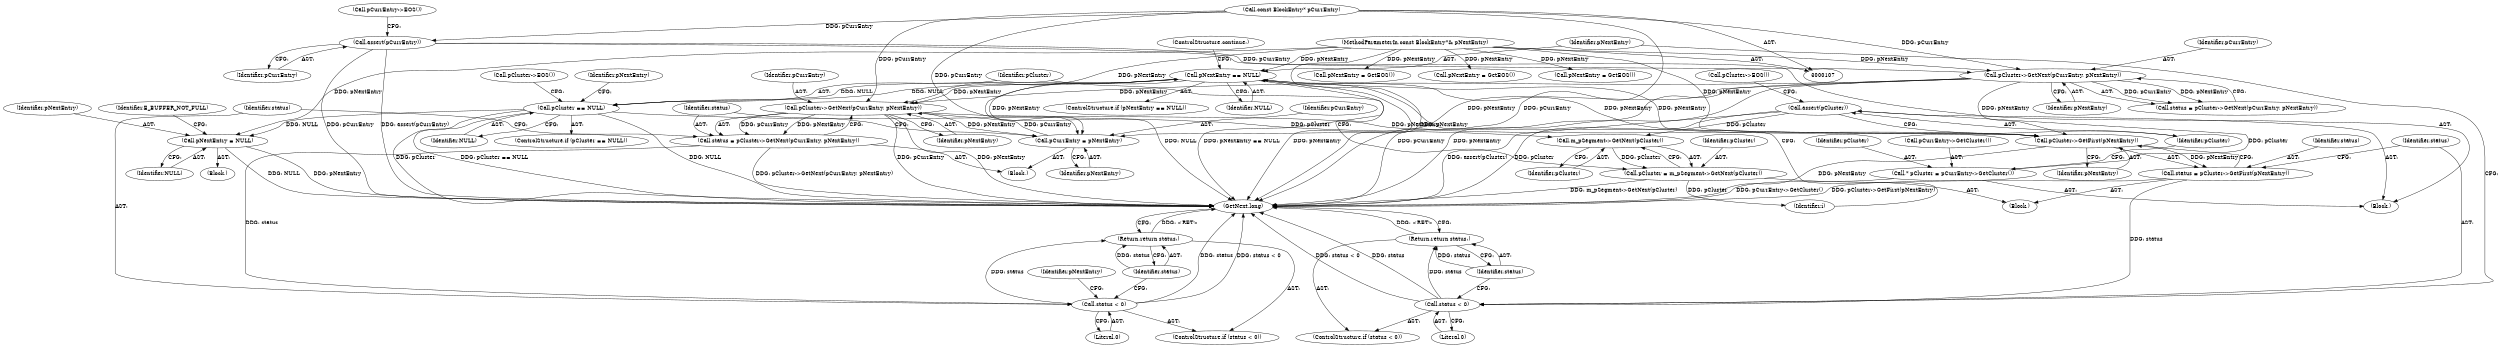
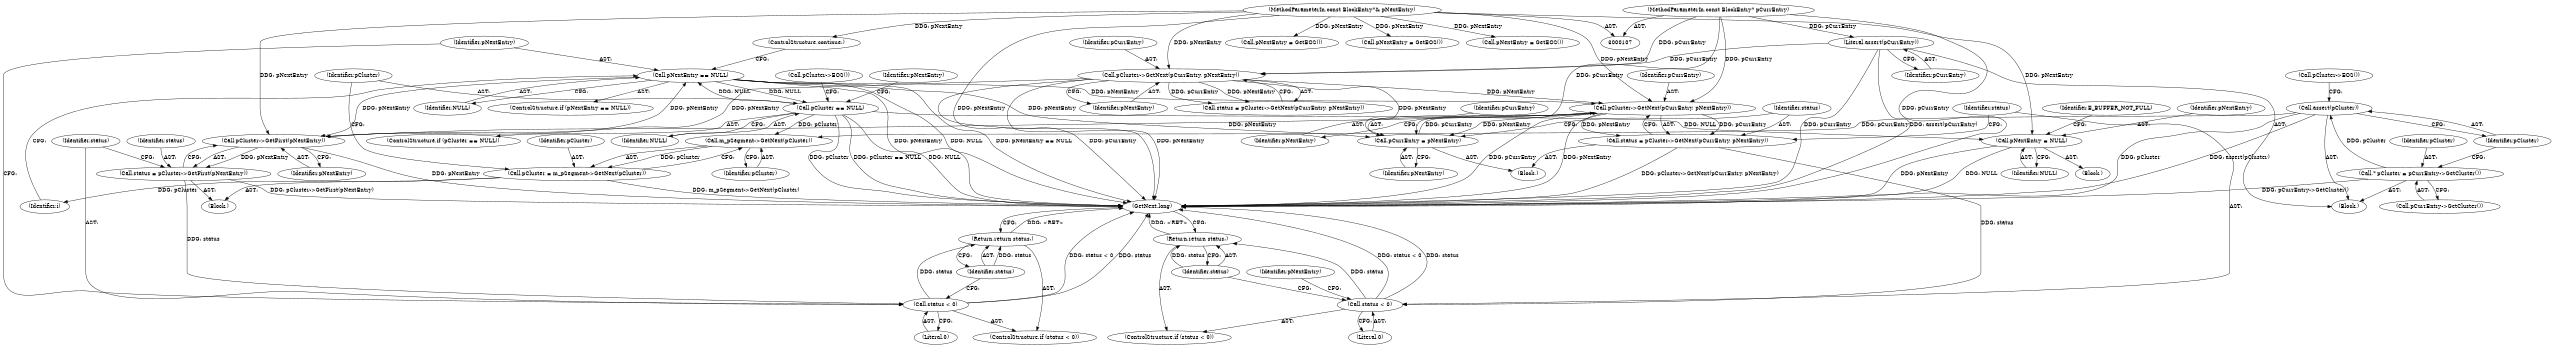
  digraph {
    n1 [label="(Call,pNextEntry == NULL)"]
    n2 [label="(Call,pCluster->GetFirst(pNextEntry))"]
    n3 [label="(Call,pCluster == NULL)"]
    n4 [label="(Call,pCluster->GetNext(pCurrEntry, pNextEntry))"]
    n5 [label="(Call,pCurrEntry = pNextEntry)"]
    n6 [label="(ControlStructure,if (pNextEntry == NULL))"]
    n7 [label="(Identifier,NULL)"]
    n8 [label="(GetNext,long)"]
    n9 [label="(Call,status = pCluster->GetFirst(pNextEntry))"]
    n10 [label="(Identifier,pNextEntry)"]
    n11 [label="(Call,pNextEntry = NULL)"]
    n12 [label="(Call,m_pSegment->GetNext(pCluster))"]
    n13 [label="(ControlStructure,if (pCluster == NULL))"]
    n14 [label="(Identifier,NULL)"]
    n15 [label="(Call,status = pCluster->GetNext(pCurrEntry, pNextEntry))"]
    n16 [label="(Identifier,pNextEntry)"]
    n17 [label="(Block,)"]
    n18 [label="(Identifier,pNextEntry)"]
    n19 [label="(Return,return status;)"]
    n20 [label="(Return,return status;)"]
    n21 [label="(Block,)"]
    n22 [label="(Call,status < 0)"]
    n23 [label="(Call,pCluster->GetNext(pCurrEntry, pNextEntry))"]
    n24 [label="(Call,status = pCluster->GetNext(pCurrEntry, pNextEntry))"]
    n25 [label="(Identifier,pNextEntry)"]
-   n26 [label="(Call,assert(pCurrEntry))"]
+   n26 [label="(Literal,assert(pCurrEntry))"]
    n27 [label="(Block,)"]
    n28 [label="(Identifier,pCurrEntry)"]
-   n29 [label="(Call,const BlockEntry* pCurrEntry)"]
+   n29 [label="(MethodParameterIn,const BlockEntry* pCurrEntry)"]
    n30 [label=3000107]
    n31 [label="(MethodParameterIn,const BlockEntry*& pNextEntry)"]
    n32 [label="(Call,pNextEntry = GetEOS())"]
    n33 [label="(Call,pNextEntry = GetEOS())"]
    n34 [label="(Call,pNextEntry = GetEOS())"]
    n35 [label="(Block,)"]
    n36 [label="(Identifier,NULL)"]
    n37 [label="(Call,pCluster = m_pSegment->GetNext(pCluster))"]
    n38 [label="(Identifier,pCluster)"]
    n39 [label="(Identifier,i)"]
    n40 [label="(Call,assert(pCluster))"]
    n41 [label="(Identifier,pCluster)"]
    n42 [label="(Call,* pCluster = pCurrEntry->GetCluster())"]
    n43 [label="(Call,pCurrEntry->GetCluster())"]
    n44 [label="(Call,status < 0)"]
    n45 [label="(Literal,0)"]
    n46 [label="(ControlStructure,if (status < 0))"]
    n47 [label="(Identifier,status)"]
    n48 [label="(Literal,0)"]
    n49 [label="(ControlStructure,if (status < 0))"]
    n50 [label="(Identifier,status)"]
    n51 [label="(Identifier,pNextEntry)"]
    n52 [label="(Identifier,pNextEntry)"]
-   n53 [label="(Call,pCurrEntry->EOS())"]
    n54 [label="(Identifier,status)"]
    n55 [label="(Identifier,status)"]
    n56 [label="(Identifier,status)"]
    n57 [label="(Identifier,pCurrEntry)"]
    n58 [label="(Identifier,pCurrEntry)"]
    n59 [label="(Call,pCluster->EOS())"]
    n60 [label="(Identifier,pNextEntry)"]
    n61 [label="(Identifier,pCurrEntry)"]
    n62 [label="(Identifier,pNextEntry)"]
    n63 [label="(Identifier,pCluster)"]
    n64 [label="(Identifier,status)"]
    n65 [label="(ControlStructure,continue;)"]
    n66 [label="(Identifier,pCluster)"]
    n67 [label="(Call,pCluster->EOS())"]
    n68 [label="(Identifier,E_BUFFER_NOT_FULL)"]
    n69 [label="(Identifier,pCluster)"]
    n1 -> n2 [label="DDG: pNextEntry"]
    n1 -> n3 [label="DDG: NULL"]
    n1 -> n4 [label="DDG: pNextEntry"]
    n1 -> n5 [label="DDG: pNextEntry"]
    n1 -> n6 [label="AST: "]
    n1 -> n7 [label="CFG: "]
    n1 -> n8 [label="DDG: pNextEntry == NULL"]
    n1 -> n8 [label="DDG: pNextEntry"]
    n1 -> n8 [label="DDG: NULL"]
    n2 -> n1 [label="DDG: pNextEntry"]
    n2 -> n8 [label="DDG: pNextEntry"]
    n2 -> n9 [label="AST: "]
    n2 -> n9 [label="DDG: pNextEntry"]
    n2 -> n10 [label="CFG: "]
    n3 -> n1 [label="DDG: NULL"]
    n3 -> n8 [label="DDG: pCluster == NULL"]
    n3 -> n8 [label="DDG: NULL"]
    n3 -> n8 [label="DDG: pCluster"]
    n3 -> n11 [label="DDG: NULL"]
    n3 -> n12 [label="DDG: pCluster"]
    n3 -> n13 [label="AST: "]
    n3 -> n14 [label="CFG: "]
    n4 -> n2 [label="DDG: pNextEntry"]
    n4 -> n5 [label="DDG: pNextEntry"]
    n4 -> n8 [label="DDG: pCurrEntry"]
    n4 -> n8 [label="DDG: pNextEntry"]
    n4 -> n15 [label="AST: "]
    n4 -> n15 [label="DDG: pCurrEntry"]
    n4 -> n15 [label="DDG: pNextEntry"]
    n4 -> n16 [label="CFG: "]
    n5 -> n4 [label="DDG: pCurrEntry"]
    n5 -> n17 [label="AST: "]
    n5 -> n18 [label="CFG: "]
    n7 -> n1 [label="AST: "]
    n8 -> n19 [label="CFG: "]
    n8 -> n20 [label="CFG: "]
    n9 -> n2 [label="CFG: "]
    n9 -> n8 [label="DDG: pCluster->GetFirst(pNextEntry)"]
    n9 -> n21 [label="AST: "]
    n9 -> n22 [label="DDG: status"]
    n10 -> n2 [label="AST: "]
    n11 -> n8 [label="DDG: NULL"]
    n11 -> n8 [label="DDG: pNextEntry"]
    n11 -> n35 [label="AST: "]
    n11 -> n36 [label="CFG: "]
    n12 -> n37 [label="AST: "]
    n12 -> n37 [label="DDG: pCluster"]
    n12 -> n38 [label="CFG: "]
    n14 -> n3 [label="AST: "]
    n15 -> n4 [label="CFG: "]
    n15 -> n8 [label="DDG: pCluster->GetNext(pCurrEntry, pNextEntry)"]
    n15 -> n17 [label="AST: "]
    n15 -> n44 [label="DDG: status"]
    n16 -> n4 [label="AST: "]
    n18 -> n5 [label="AST: "]
    n19 -> n8 [label="DDG: <RET>"]
    n19 -> n46 [label="AST: "]
    n19 -> n47 [label="CFG: "]
    n20 -> n8 [label="DDG: <RET>"]
    n20 -> n49 [label="AST: "]
    n20 -> n50 [label="CFG: "]
    n22 -> n8 [label="DDG: status < 0"]
    n22 -> n8 [label="DDG: status"]
    n22 -> n20 [label="DDG: status"]
    n22 -> n48 [label="CFG: "]
    n22 -> n49 [label="AST: "]
    n23 -> n2 [label="DDG: pNextEntry"]
    n23 -> n4 [label="DDG: pNextEntry"]
    n23 -> n5 [label="DDG: pNextEntry"]
    n23 -> n8 [label="DDG: pCurrEntry"]
    n23 -> n8 [label="DDG: pNextEntry"]
    n23 -> n24 [label="AST: "]
    n23 -> n24 [label="DDG: pCurrEntry"]
    n23 -> n24 [label="DDG: pNextEntry"]
    n23 -> n25 [label="CFG: "]
    n24 -> n23 [label="CFG: "]
    n25 -> n23 [label="AST: "]
    n26 -> n8 [label="DDG: pCurrEntry"]
    n26 -> n8 [label="DDG: assert(pCurrEntry)"]
    n26 -> n23 [label="DDG: pCurrEntry"]
    n26 -> n27 [label="AST: "]
    n26 -> n28 [label="CFG: "]
    n28 -> n26 [label="AST: "]
    n29 -> n4 [label="DDG: pCurrEntry"]
    n29 -> n5 [label="DDG: pCurrEntry"]
    n29 -> n8 [label="DDG: pCurrEntry"]
    n29 -> n23 [label="DDG: pCurrEntry"]
    n29 -> n26 [label="DDG: pCurrEntry"]
    n29 -> n30 [label="AST: "]
-   n31 -> n1 [label="DDG: pNextEntry"]
+   n31 -> n65 [label="DDG: pNextEntry"]
    n31 -> n2 [label="DDG: pNextEntry"]
    n31 -> n4 [label="DDG: pNextEntry"]
    n31 -> n8 [label="DDG: pNextEntry"]
    n31 -> n11 [label="DDG: pNextEntry"]
    n31 -> n23 [label="DDG: pNextEntry"]
    n31 -> n30 [label="AST: "]
    n31 -> n32 [label="DDG: pNextEntry"]
    n31 -> n33 [label="DDG: pNextEntry"]
    n31 -> n34 [label="DDG: pNextEntry"]
    n36 -> n11 [label="AST: "]
    n37 -> n8 [label="DDG: m_pSegment->GetNext(pCluster)"]
    n37 -> n12 [label="CFG: "]
    n37 -> n21 [label="AST: "]
    n37 -> n39 [label="DDG: pCluster"]
    n38 -> n12 [label="AST: "]
    n39 -> n1 [label="CFG: "]
    n40 -> n8 [label="DDG: pCluster"]
    n40 -> n8 [label="DDG: assert(pCluster)"]
-   n40 -> n12 [label="DDG: pCluster"]
+   n40 -> n12 [label="DDG: pCurrEntry"]
    n40 -> n27 [label="AST: "]
    n40 -> n41 [label="CFG: "]
    n41 -> n40 [label="AST: "]
    n41 -> n42 [label="CFG: "]
    n42 -> n8 [label="DDG: pCurrEntry->GetCluster()"]
    n42 -> n27 [label="AST: "]
    n42 -> n40 [label="DDG: pCluster"]
+   n42 -> n43 [label="CFG: "]
    n43 -> n42 [label="AST: "]
    n44 -> n8 [label="DDG: status < 0"]
    n44 -> n8 [label="DDG: status"]
    n44 -> n19 [label="DDG: status"]
    n44 -> n45 [label="CFG: "]
    n44 -> n46 [label="AST: "]
    n45 -> n44 [label="AST: "]
    n47 -> n19 [label="AST: "]
    n47 -> n19 [label="DDG: status"]
    n47 -> n44 [label="CFG: "]
    n48 -> n22 [label="AST: "]
    n50 -> n20 [label="AST: "]
    n50 -> n20 [label="DDG: status"]
    n50 -> n22 [label="CFG: "]
    n51 -> n44 [label="CFG: "]
    n52 -> n11 [label="AST: "]
-   n53 -> n26 [label="CFG: "]
    n54 -> n9 [label="AST: "]
    n55 -> n5 [label="CFG: "]
    n55 -> n15 [label="AST: "]
    n56 -> n9 [label="CFG: "]
    n56 -> n22 [label="AST: "]
    n57 -> n4 [label="AST: "]
    n58 -> n5 [label="AST: "]
    n59 -> n3 [label="CFG: "]
    n60 -> n3 [label="CFG: "]
    n61 -> n23 [label="AST: "]
    n62 -> n1 [label="AST: "]
    n62 -> n22 [label="CFG: "]
    n63 -> n3 [label="AST: "]
    n63 -> n37 [label="CFG: "]
    n64 -> n15 [label="CFG: "]
    n64 -> n44 [label="AST: "]
    n65 -> n1 [label="CFG: "]
    n66 -> n37 [label="AST: "]
    n67 -> n40 [label="CFG: "]
    n68 -> n11 [label="CFG: "]
    n69 -> n42 [label="AST: "]
  }
